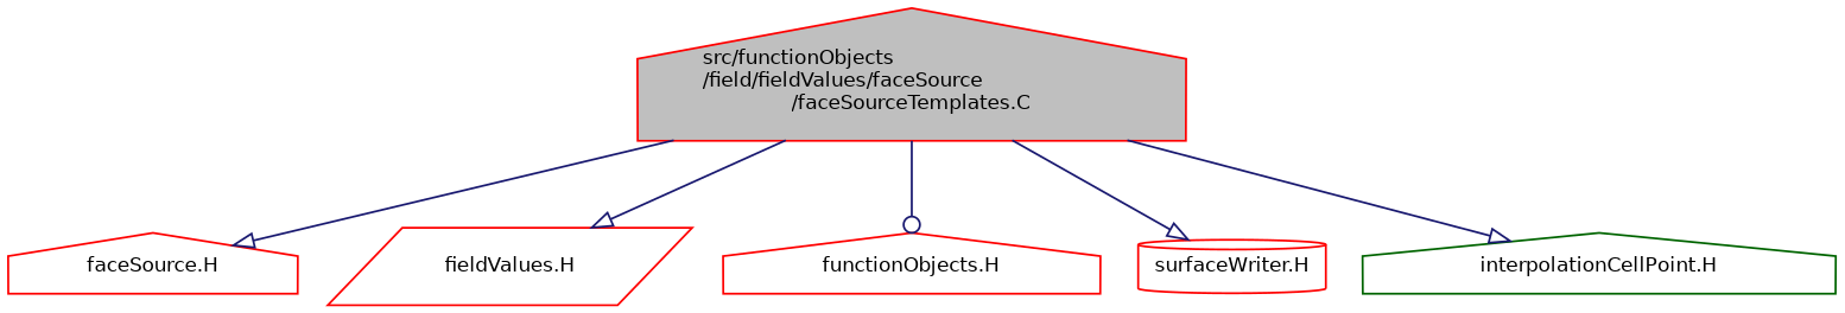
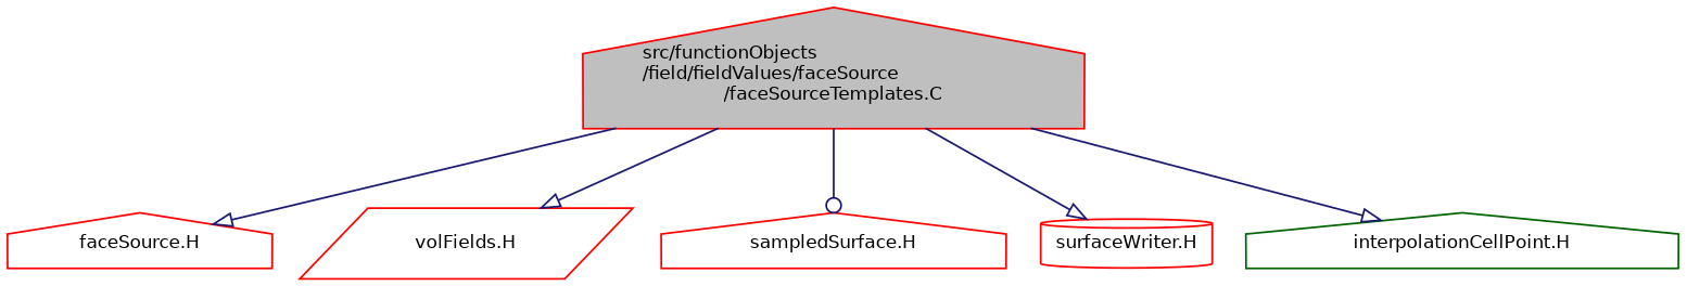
  digraph {
    node [color=red fontname=Helvetica fontsize=10 shape=house]
    edge [arrowhead=onormal color=midnightblue fontname=Helvetica fontsize=10 labelfontname=Helvetica labelfontsize=10 style=solid]
    n1 [fillcolor=grey75 fontcolor=black height=0.2 label="src/functionObjects\l/field/fieldValues/faceSource\l/faceSourceTemplates.C" style=filled width=0.4]
    n2 [height=0.2 label="faceSource.H" width=0.4]
-   n3 [height=0.2 label="fieldValues.H" shape=parallelogram width=0.4]
-   n4 [height=0.2 label="functionObjects.H" width=0.4]
+   n3 [height=0.2 label="volFields.H" shape=parallelogram width=0.4]
+   n4 [height=0.2 label="sampledSurface.H" width=0.4]
    n5 [height=0.2 label="surfaceWriter.H" shape=cylinder width=0.4]
    n6 [color=darkgreen height=0.2 label="interpolationCellPoint.H" width=0.4]
    n1 -> n2
    n1 -> n3
    n1 -> n4 [arrowhead=odot]
    n1 -> n5
    n1 -> n6
  }
